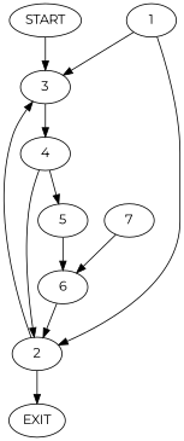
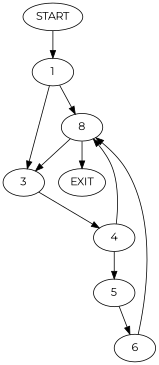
  digraph {
    fontname=Montserrat
    node [fontname=Montserrat]
    edge [fontname=Montserrat]
    n1 [label=START]
    1
-   2
+   2 [label=8]
    3
    n5 [label=EXIT]
    4
    5
    6
-   7
-   n1 -> 3
+   n1 -> 1
    1 -> 2
    1 -> 3
    2 -> 3
    2 -> n5
    3 -> 4
    4 -> 2
    4 -> 5
    5 -> 6
    6 -> 2
-   7 -> 6
  }
